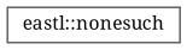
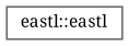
  digraph {
    rankdir=LR
    fontname="Noto Serif"
-   n1 [color=grey40 fillcolor=white fontname="Noto Serif" fontsize=10 height=0.2 label="eastl::nonesuch" shape=box style=filled width=0.4]
+   n1 [color=grey40 fillcolor=white fontname="Noto Serif" fontsize=10 height=0.2 label="eastl::eastl" shape=box style=filled width=0.4]
  }
